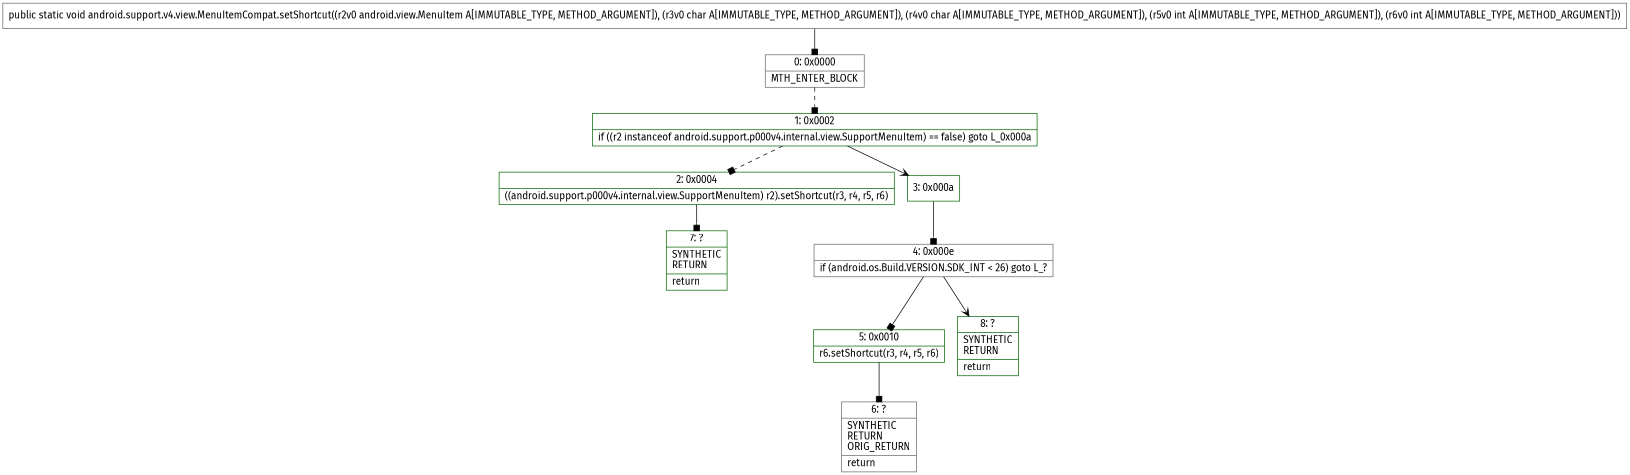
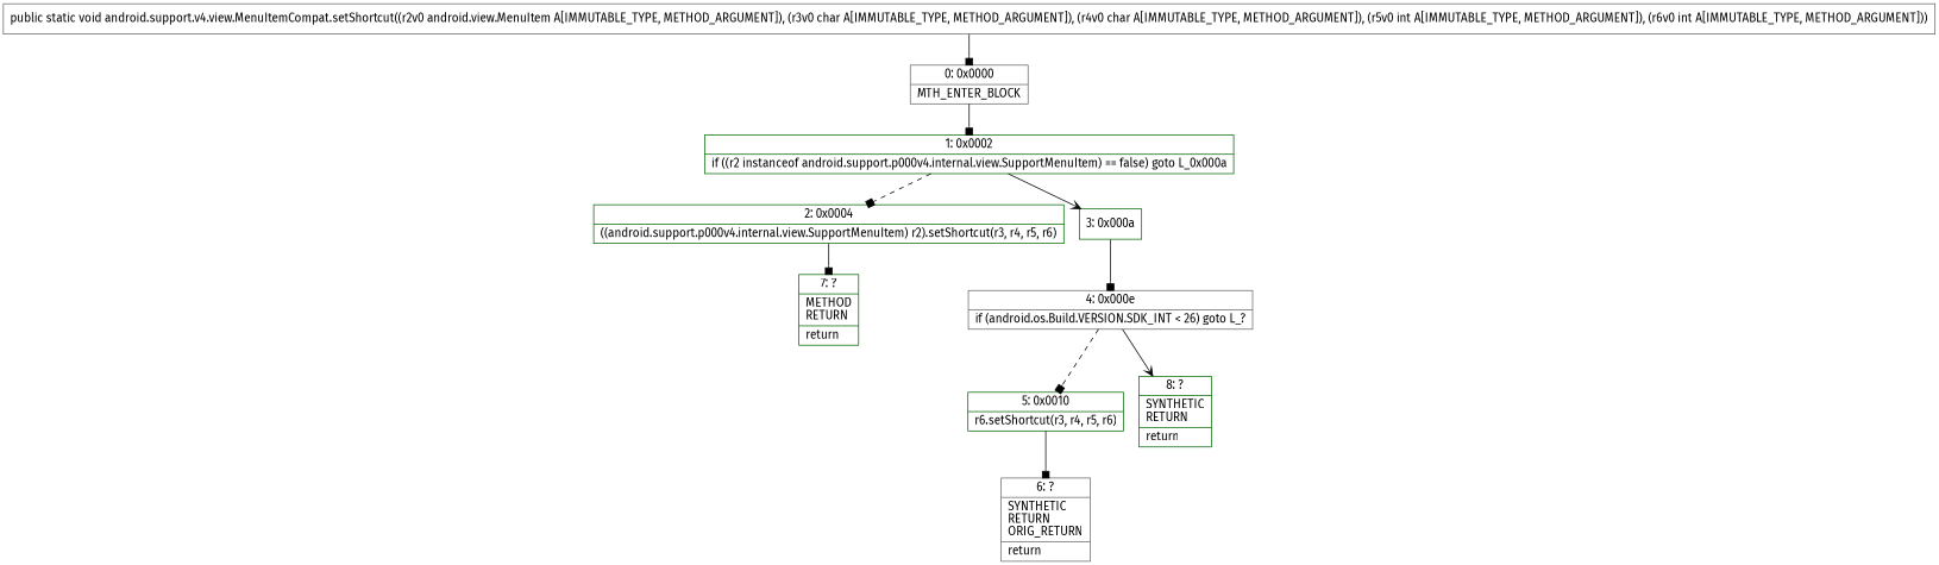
  digraph {
    fontname="Fira Sans"
    node [color=darkgreen fontname="Fira Sans" shape=record]
    edge [arrowhead=box fontname="Fira Sans"]
    n1 [color=gray40 label="{0\:\ 0x0000|MTH_ENTER_BLOCK\l}"]
    n2 [label="{1\:\ 0x0002|if ((r2 instanceof android.support.p000v4.internal.view.SupportMenuItem) == false) goto L_0x000a\l}"]
    n3 [label="{2\:\ 0x0004|((android.support.p000v4.internal.view.SupportMenuItem) r2).setShortcut(r3, r4, r5, r6)\l}"]
    n4 [label="{3\:\ 0x000a}"]
-   n5 [label="{7\:\ ?|SYNTHETIC\lRETURN\l|return\l}"]
+   n5 [label="{7\:\ ?|METHOD\lRETURN\l|return\l}"]
    n6 [color=gray40 label="{4\:\ 0x000e|if (android.os.Build.VERSION.SDK_INT \< 26) goto L_?\l}"]
    n7 [label="{5\:\ 0x0010|r6.setShortcut(r3, r4, r5, r6)\l}"]
    n8 [label="{8\:\ ?|SYNTHETIC\lRETURN\l|return\l}"]
    n9 [color=gray40 label="{6\:\ ?|SYNTHETIC\lRETURN\lORIG_RETURN\l|return\l}"]
    n10 [color=gray40 label="{public static void android.support.v4.view.MenuItemCompat.setShortcut((r2v0 android.view.MenuItem A[IMMUTABLE_TYPE, METHOD_ARGUMENT]), (r3v0 char A[IMMUTABLE_TYPE, METHOD_ARGUMENT]), (r4v0 char A[IMMUTABLE_TYPE, METHOD_ARGUMENT]), (r5v0 int A[IMMUTABLE_TYPE, METHOD_ARGUMENT]), (r6v0 int A[IMMUTABLE_TYPE, METHOD_ARGUMENT])) }"]
-   n1 -> n2 [style=dashed]
+   n1 -> n2
    n2 -> n3 [style=dashed]
    n2 -> n4 [arrowhead=vee]
    n3 -> n5
    n4 -> n6
-   n6 -> n7 [style=solid]
+   n6 -> n7 [style=dashed]
    n6 -> n8 [arrowhead=vee]
    n7 -> n9
    n10 -> n1
  }
